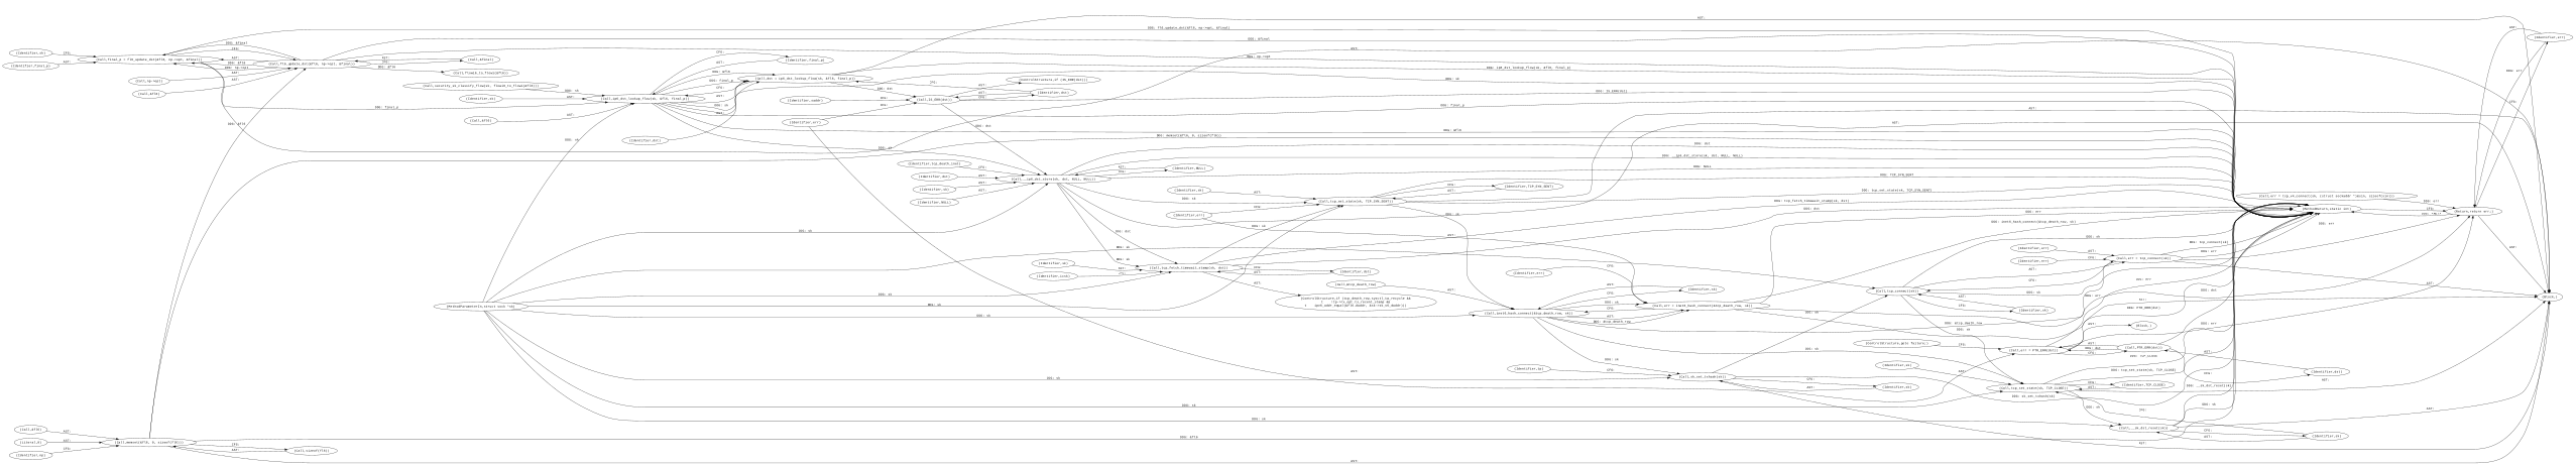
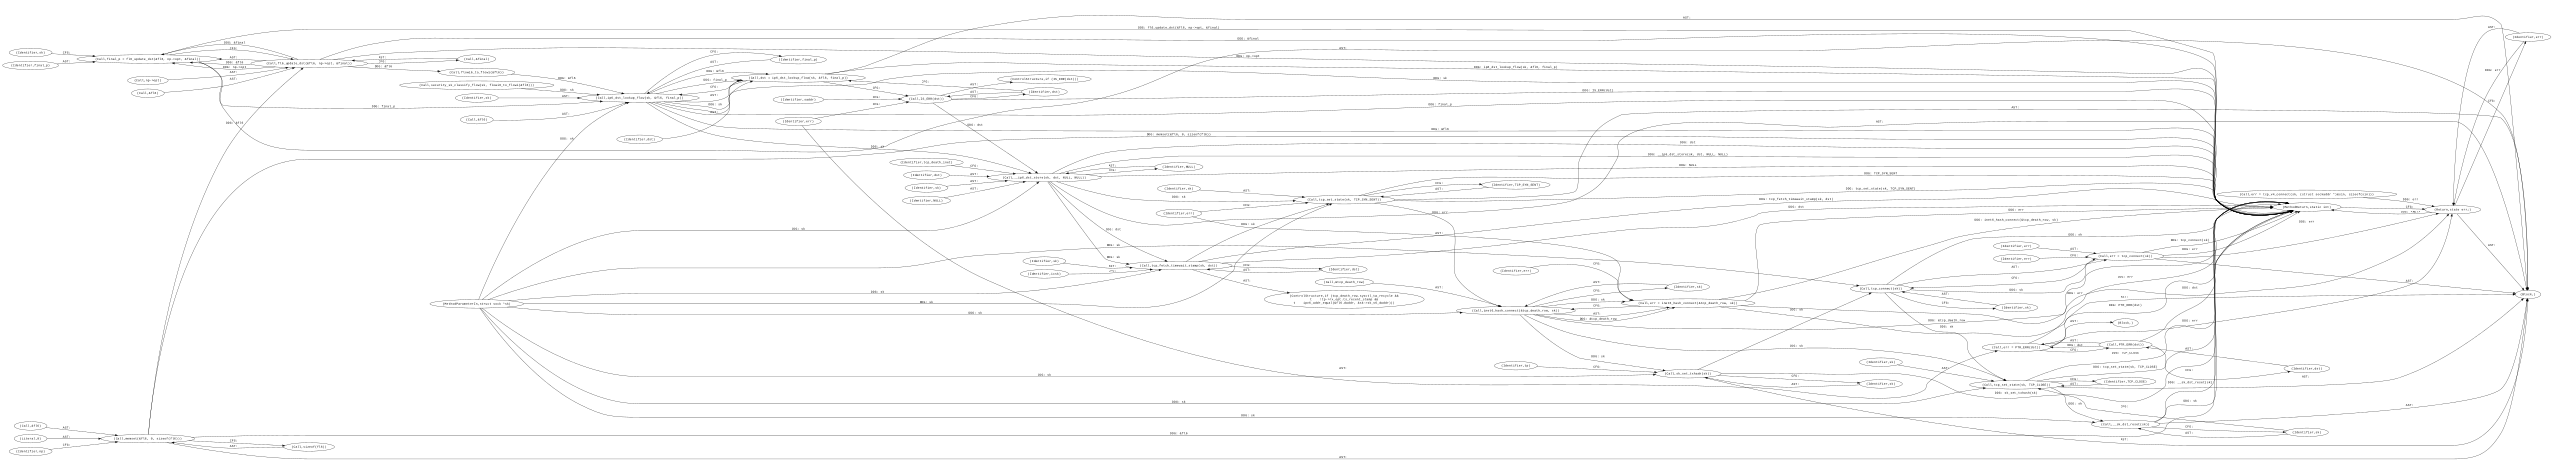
  digraph {
    fontname="Liberation Mono"
    rankdir=LR
    node [fontname="Liberation Mono"]
    edge [fontname="Liberation Mono"]
    n1 [label="(Call,final_p = fl6_update_dst(&fl6, np->opt, &final))"]
    n2 [label="(Call,fl6_update_dst(&fl6, np->opt, &final))"]
    n3 [label="(Call,ip6_dst_lookup_flow(sk, &fl6, final_p))"]
    n4 [label="(MethodReturn,static int)"]
    n5 [label="(Block,)"]
    n6 [label="(Call,flowi6_to_flowi(&fl6))"]
    n7 [label="(Call,&final)"]
    n8 [label="(Call,dst = ip6_dst_lookup_flow(sk, &fl6, final_p))"]
    n9 [label="(Call,__ip6_dst_store(sk, dst, NULL, NULL))"]
    n10 [label="(Identifier,final_p)"]
-   n11 [label="(Return,return err;)"]
+   n11 [label="(Return,state err;)"]
    n12 [label="(Call,memset(&fl6, 0, sizeof(fl6)))"]
    n13 [label="(Call,sizeof(fl6))"]
    n14 [label="(Call,IS_ERR(dst))"]
    n15 [label="(Call,tcp_fetch_timewait_stamp(sk, dst))"]
    n16 [label="(Call,tcp_set_state(sk, TCP_SYN_SENT))"]
    n17 [label="(Identifier,NULL)"]
    n18 [label="(ControlStructure,if (IS_ERR(dst)))"]
    n19 [label="(Identifier,dst)"]
    n20 [label="(Call,PTR_ERR(dst))"]
    n21 [label="(Call,err = PTR_ERR(dst))"]
    n22 [label="(Identifier,dst)"]
    n23 [label="(Block,)"]
    n24 [label="(Identifier,err)"]
    n25 [label="(ControlStructure,if (tcp_death_row.sysctl_tw_recycle &&\n\t    !tp->rx_opt.ts_recent_stamp &&\n\t    ipv6_addr_equal(&fl6.daddr, &sk->sk_v6_daddr)))"]
    n26 [label="(Identifier,dst)"]
    n27 [label="(Call,inet6_hash_connect(&tcp_death_row, sk))"]
    n28 [label="(Identifier,TCP_SYN_SENT)"]
    n29 [label="(Call,err = inet6_hash_connect(&tcp_death_row, sk))"]
    n30 [label="(Call,sk_set_txhash(sk))"]
    n31 [label="(Call,tcp_set_state(sk, TCP_CLOSE))"]
    n32 [label="(Identifier,sk)"]
    n33 [label="(Call,tcp_connect(sk))"]
    n34 [label="(Identifier,sk)"]
    n35 [label="(Call,__sk_dst_reset(sk))"]
    n36 [label="(Identifier,TCP_CLOSE)"]
    n37 [label="(Call,err = tcp_connect(sk))"]
    n38 [label="(Identifier,sk)"]
    n39 [label="(Identifier,sk)"]
    n40 [label="(Identifier,dst)"]
    n41 [label="(Identifier,dst)"]
    n42 [label="(Identifier,sk)"]
    n43 [label="(Literal,0)"]
    n44 [label="(Identifier,sk)"]
    n45 [label="(Identifier,sk)"]
    n46 [label="(Identifier,np)"]
    n47 [label="(Call,&fl6)"]
    n48 [label="(Identifier,saddr)"]
    n49 [label="(Call,&fl6)"]
    n50 [label="(Identifier,err)"]
    n51 [label="(Identifier,err)"]
    n52 [label="(Identifier,err)"]
    n53 [label="(Identifier,icsk)"]
    n54 [label="(Identifier,err)"]
    n55 [label="(Call,err = tcp_v4_connect(sk, (struct sockaddr *)&sin, sizeof(sin)))"]
    n56 [label="(Call,&tcp_death_row)"]
    n57 [label="(MethodParameterIn,struct sock *sk)"]
    n58 [label="(Identifier,sk)"]
    n59 [label="(Identifier,final_p)"]
-   n60 [label="(ControlStructure,goto failure;)"]
    n61 [label="(Identifier,NULL)"]
    n62 [label="(Identifier,err)"]
    n63 [label="(Call,&fl6)"]
    n64 [label="(Call,np->opt)"]
    n65 [label="(Identifier,sk)"]
    n66 [label="(Call,security_sk_classify_flow(sk, flowi6_to_flowi(&fl6)))"]
    n67 [label="(Identifier,tp)"]
    n68 [label="(Identifier,tcp_death_inet)"]
    n69 [label="(Identifier,sk)"]
    n1 -> n2 [label="CFG: "]
    n1 -> n3 [label="DDG: final_p"]
    n1 -> n4 [label="DDG: fl6_update_dst(&fl6, np->opt, &final)"]
    n1 -> n5 [label="AST: "]
    n2 -> n1 [label="AST: "]
    n2 -> n1 [label="DDG: &fl6"]
    n2 -> n1 [label="DDG: np->opt"]
    n2 -> n1 [label="DDG: &final"]
    n2 -> n4 [label="DDG: &final"]
    n2 -> n4 [label="DDG: np->opt"]
    n2 -> n6 [label="DDG: &fl6"]
    n2 -> n7 [label="CFG: "]
    n3 -> n4 [label="DDG: &fl6"]
    n3 -> n4 [label="DDG: sk"]
    n3 -> n4 [label="DDG: final_p"]
    n3 -> n8 [label="AST: "]
    n3 -> n8 [label="DDG: sk"]
    n3 -> n8 [label="DDG: &fl6"]
    n3 -> n8 [label="DDG: final_p"]
    n3 -> n9 [label="DDG: sk"]
    n3 -> n10 [label="CFG: "]
    n4 -> n11 [label="CFG: "]
+   n6 -> n3 [label="DDG: &fl6"]
    n7 -> n2 [label="AST: "]
    n8 -> n3 [label="CFG: "]
    n8 -> n4 [label="DDG: ip6_dst_lookup_flow(sk, &fl6, final_p)"]
    n8 -> n5 [label="AST: "]
-   n8 -> n14 [label="DDG: dst"]
+   n8 -> n14 [label="CFG: "]
    n9 -> n4 [label="DDG: dst"]
    n9 -> n4 [label="DDG: __ip6_dst_store(sk, dst, NULL, NULL)"]
    n9 -> n4 [label="DDG: NULL"]
    n9 -> n5 [label="AST: "]
    n9 -> n15 [label="DDG: sk"]
    n9 -> n15 [label="DDG: dst"]
    n9 -> n16 [label="DDG: sk"]
    n9 -> n17 [label="CFG: "]
    n10 -> n3 [label="AST: "]
    n11 -> n4 [label="DDG: <RET>"]
    n11 -> n5 [label="AST: "]
    n11 -> n24 [label="CFG: "]
    n12 -> n2 [label="DDG: &fl6"]
    n12 -> n4 [label="DDG: &fl6"]
    n12 -> n4 [label="DDG: memset(&fl6, 0, sizeof(fl6))"]
    n12 -> n5 [label="AST: "]
    n12 -> n13 [label="CFG: "]
    n13 -> n12 [label="AST: "]
    n14 -> n4 [label="DDG: IS_ERR(dst)"]
    n14 -> n9 [label="DDG: dst"]
    n14 -> n18 [label="AST: "]
    n14 -> n19 [label="CFG: "]
    n15 -> n4 [label="DDG: tcp_fetch_timewait_stamp(sk, dst)"]
    n15 -> n4 [label="DDG: dst"]
    n15 -> n16 [label="DDG: sk"]
    n15 -> n25 [label="AST: "]
    n15 -> n26 [label="CFG: "]
    n16 -> n4 [label="DDG: TCP_SYN_SENT"]
    n16 -> n4 [label="DDG: tcp_set_state(sk, TCP_SYN_SENT)"]
    n16 -> n5 [label="AST: "]
-   n16 -> n27 [label="DDG: sk"]
+   n16 -> n27 [label="DDG: err"]
    n16 -> n28 [label="CFG: "]
    n17 -> n9 [label="AST: "]
    n19 -> n8 [label="CFG: "]
    n19 -> n14 [label="AST: "]
    n20 -> n4 [label="DDG: dst"]
    n20 -> n21 [label="AST: "]
    n20 -> n21 [label="DDG: dst"]
    n20 -> n22 [label="CFG: "]
    n21 -> n4 [label="DDG: err"]
    n21 -> n4 [label="DDG: PTR_ERR(dst)"]
    n21 -> n11 [label="DDG: err"]
    n21 -> n20 [label="CFG: "]
    n21 -> n23 [label="AST: "]
    n22 -> n20 [label="AST: "]
    n24 -> n11 [label="AST: "]
    n24 -> n11 [label="DDG: err"]
    n26 -> n15 [label="AST: "]
    n27 -> n4 [label="DDG: &tcp_death_row"]
    n27 -> n29 [label="AST: "]
    n27 -> n29 [label="DDG: &tcp_death_row"]
    n27 -> n29 [label="DDG: sk"]
    n27 -> n30 [label="DDG: sk"]
    n27 -> n31 [label="DDG: sk"]
    n27 -> n32 [label="CFG: "]
    n28 -> n16 [label="AST: "]
    n29 -> n4 [label="DDG: err"]
    n29 -> n4 [label="DDG: inet6_hash_connect(&tcp_death_row, sk)"]
    n29 -> n5 [label="AST: "]
    n29 -> n11 [label="DDG: err"]
    n29 -> n27 [label="CFG: "]
    n30 -> n4 [label="DDG: sk_set_txhash(sk)"]
    n30 -> n5 [label="AST: "]
    n30 -> n33 [label="DDG: sk"]
    n30 -> n34 [label="CFG: "]
    n31 -> n4 [label="DDG: TCP_CLOSE"]
    n31 -> n4 [label="DDG: tcp_set_state(sk, TCP_CLOSE)"]
    n31 -> n5 [label="AST: "]
    n31 -> n35 [label="DDG: sk"]
    n31 -> n36 [label="CFG: "]
    n32 -> n27 [label="AST: "]
    n33 -> n4 [label="DDG: sk"]
    n33 -> n31 [label="DDG: sk"]
    n33 -> n37 [label="AST: "]
    n33 -> n37 [label="DDG: sk"]
    n33 -> n38 [label="CFG: "]
    n34 -> n30 [label="AST: "]
    n35 -> n4 [label="DDG: __sk_dst_reset(sk)"]
    n35 -> n4 [label="DDG: sk"]
    n35 -> n5 [label="AST: "]
    n35 -> n39 [label="CFG: "]
    n36 -> n31 [label="AST: "]
    n37 -> n4 [label="DDG: err"]
    n37 -> n4 [label="DDG: tcp_connect(sk)"]
    n37 -> n5 [label="AST: "]
    n37 -> n11 [label="DDG: err"]
    n37 -> n33 [label="CFG: "]
    n38 -> n33 [label="AST: "]
    n39 -> n31 [label="CFG: "]
    n39 -> n35 [label="AST: "]
    n40 -> n9 [label="AST: "]
    n41 -> n8 [label="AST: "]
    n42 -> n9 [label="AST: "]
    n43 -> n12 [label="AST: "]
    n44 -> n15 [label="AST: "]
    n45 -> n16 [label="AST: "]
    n46 -> n12 [label="CFG: "]
    n47 -> n3 [label="AST: "]
    n48 -> n14 [label="CFG: "]
    n49 -> n12 [label="AST: "]
    n50 -> n14 [label="CFG: "]
    n50 -> n21 [label="AST: "]
    n51 -> n37 [label="AST: "]
    n52 -> n29 [label="CFG: "]
    n53 -> n15 [label="CFG: "]
    n54 -> n16 [label="CFG: "]
    n54 -> n29 [label="AST: "]
    n55 -> n11 [label="DDG: err"]
    n56 -> n27 [label="AST: "]
    n57 -> n3 [label="DDG: sk"]
    n57 -> n9 [label="DDG: sk"]
    n57 -> n15 [label="DDG: sk"]
    n57 -> n16 [label="DDG: sk"]
    n57 -> n27 [label="DDG: sk"]
    n57 -> n30 [label="DDG: sk"]
    n57 -> n31 [label="DDG: sk"]
    n57 -> n33 [label="DDG: sk"]
    n57 -> n35 [label="DDG: sk"]
    n58 -> n1 [label="CFG: "]
    n59 -> n1 [label="AST: "]
-   n60 -> n21 [label="CFG: "]
    n61 -> n9 [label="AST: "]
    n62 -> n37 [label="CFG: "]
    n63 -> n2 [label="AST: "]
    n64 -> n2 [label="AST: "]
    n65 -> n31 [label="AST: "]
    n66 -> n3 [label="DDG: sk"]
    n67 -> n30 [label="CFG: "]
    n68 -> n9 [label="CFG: "]
    n69 -> n3 [label="AST: "]
  }
